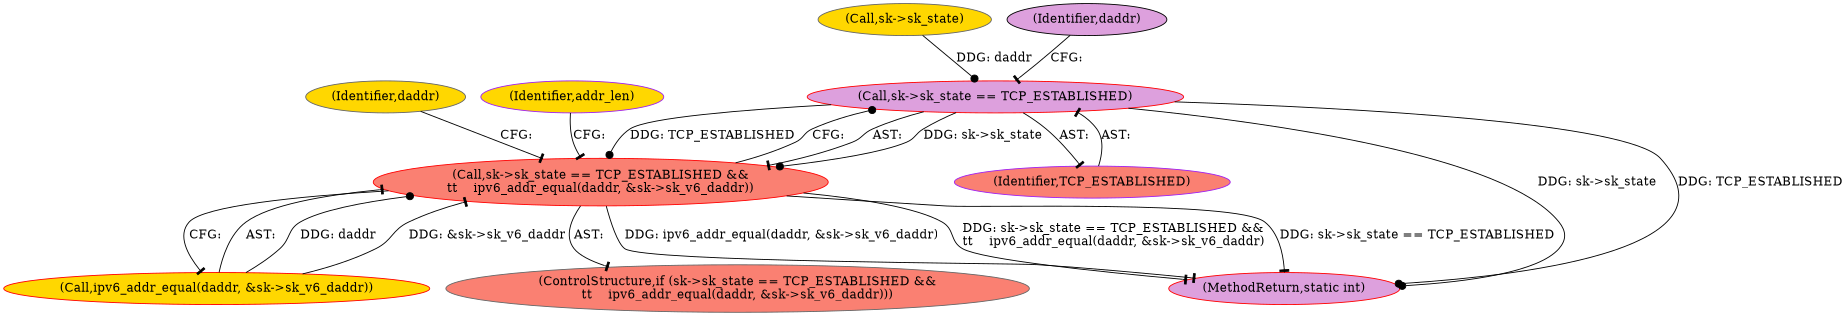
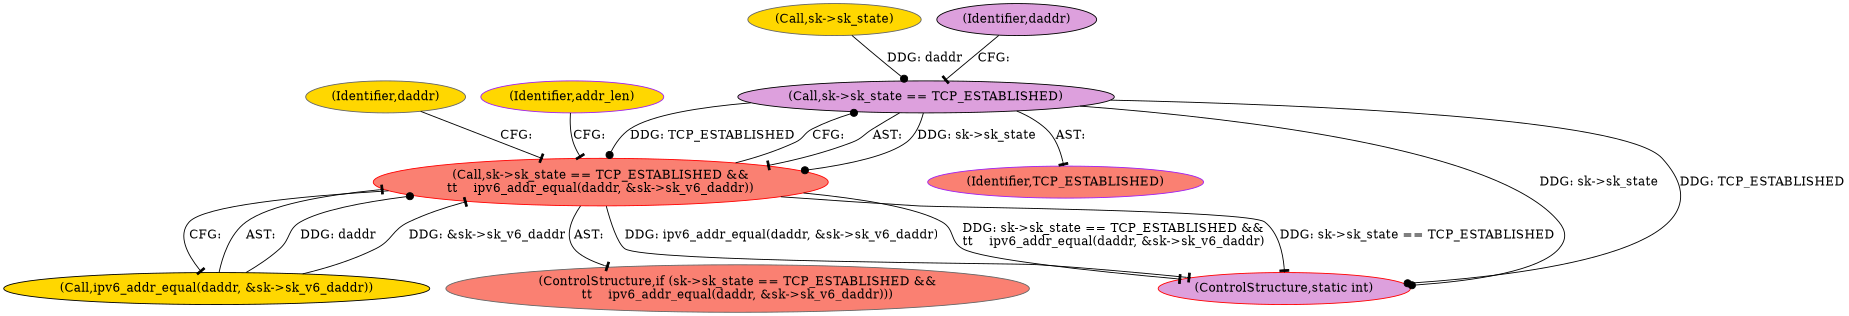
  digraph {
    fontname="DejaVu Serif"
    node [color=red fillcolor=gold fontname="DejaVu Serif" style=filled]
    edge [arrowhead=tee fontname="DejaVu Serif"]
-   n1 [fillcolor=plum label="(Call,sk->sk_state == TCP_ESTABLISHED)"]
+   n1 [color=black fillcolor=plum label="(Call,sk->sk_state == TCP_ESTABLISHED)"]
    n2 [fillcolor=salmon label="(Call,sk->sk_state == TCP_ESTABLISHED &&\n\t\t    ipv6_addr_equal(daddr, &sk->sk_v6_daddr))"]
    n3 [color=purple fillcolor=salmon label="(Identifier,TCP_ESTABLISHED)"]
-   n4 [fillcolor=plum label="(MethodReturn,static int)"]
-   n5 [label="(Call,ipv6_addr_equal(daddr, &sk->sk_v6_daddr))"]
+   n4 [fillcolor=plum label="(ControlStructure,static int)"]
+   n5 [color=black label="(Call,ipv6_addr_equal(daddr, &sk->sk_v6_daddr))"]
    n6 [color=gray40 fillcolor=salmon label="(ControlStructure,if (sk->sk_state == TCP_ESTABLISHED &&\n\t\t    ipv6_addr_equal(daddr, &sk->sk_v6_daddr)))"]
    n7 [color=gray40 label="(Call,sk->sk_state)"]
    n8 [color=gray40 label="(Identifier,daddr)"]
    n9 [color=purple label="(Identifier,addr_len)"]
    n10 [color=black fillcolor=plum label="(Identifier,daddr)"]
    n1 -> n2 [label="AST: "]
    n1 -> n2 [arrowhead=dot label="DDG: sk->sk_state"]
    n1 -> n2 [arrowhead=dot label="DDG: TCP_ESTABLISHED"]
    n1 -> n3 [label="AST: "]
    n1 -> n4 [arrowhead=dot label="DDG: sk->sk_state"]
    n1 -> n4 [arrowhead=dot label="DDG: TCP_ESTABLISHED"]
    n2 -> n1 [arrowhead=dot label="CFG: "]
    n2 -> n4 [label="DDG: sk->sk_state == TCP_ESTABLISHED &&\n\t\t    ipv6_addr_equal(daddr, &sk->sk_v6_daddr)"]
    n2 -> n4 [label="DDG: sk->sk_state == TCP_ESTABLISHED"]
    n2 -> n4 [label="DDG: ipv6_addr_equal(daddr, &sk->sk_v6_daddr)"]
    n2 -> n5 [label="CFG: "]
    n2 -> n6 [label="AST: "]
-   n3 -> n1 [label="AST: "]
    n5 -> n2 [label="AST: "]
    n5 -> n2 [arrowhead=dot label="DDG: daddr"]
    n5 -> n2 [label="DDG: &sk->sk_v6_daddr"]
    n7 -> n1 [arrowhead=dot label="DDG: daddr"]
    n8 -> n2 [label="CFG: "]
    n9 -> n2 [label="CFG: "]
    n10 -> n1 [label="CFG: "]
  }
